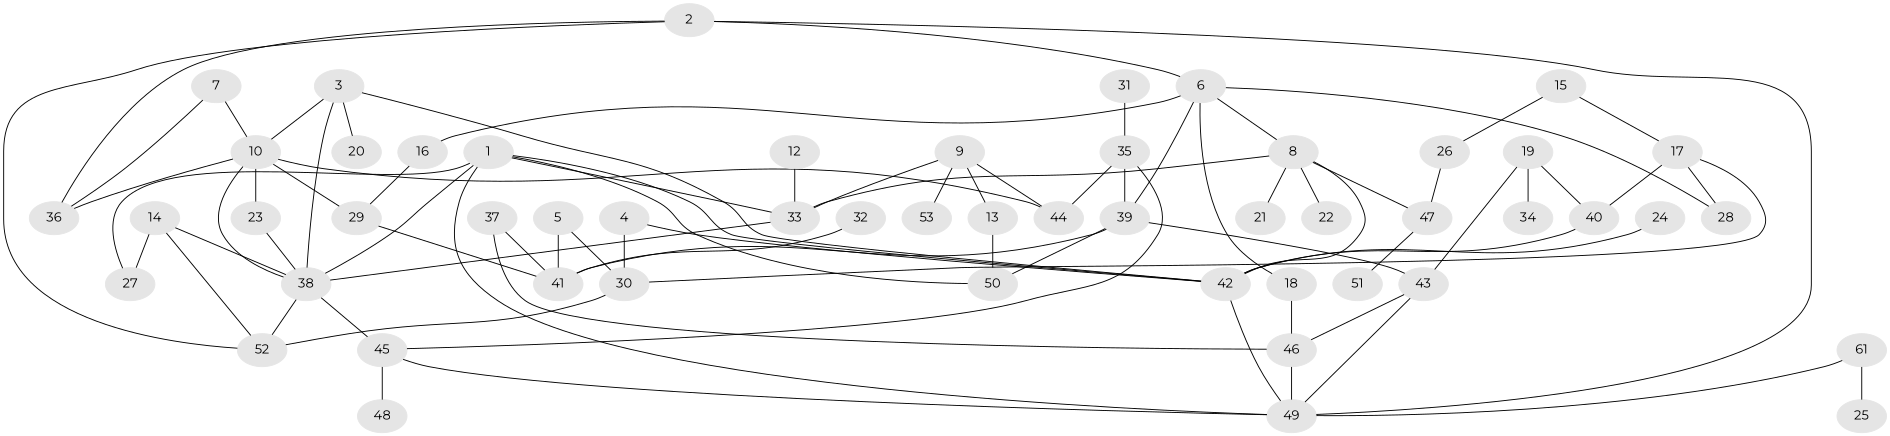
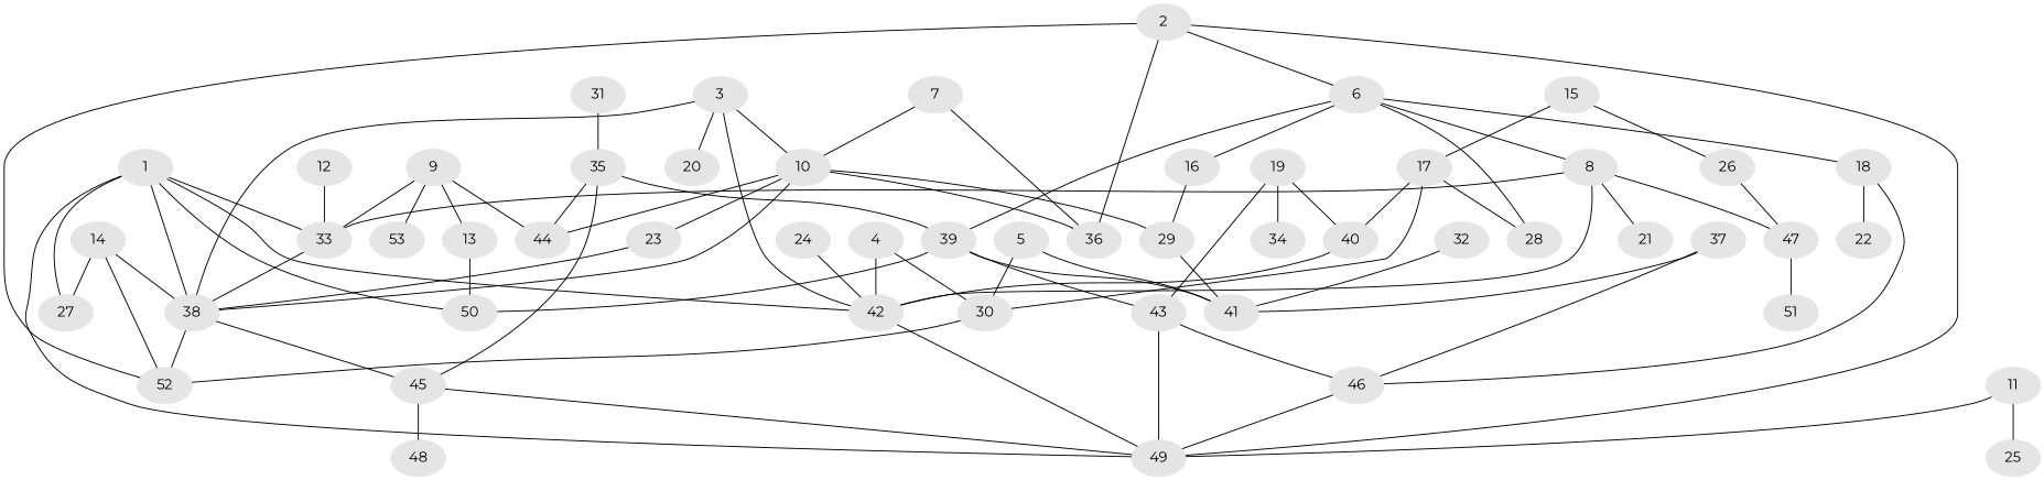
  graph {
    fontname=Montserrat
    node [color=gray90 fontname=Montserrat style=filled]
    edge [fontname=Montserrat weight=1.0]
    1
    27
    33
    38
    42
    49
    50
    52
    45
    2
    6
    36
    8
    16
    18
    28
    39
    3
    10
    20
    44
    23
    29
    4
    30
    5
    41
    21
    22
    47
    46
    43
    7
    51
    9
    53
    13
-   11 [label=61]
+   11
    25
    12
    14
    15
    17
    26
    40
    19
    34
    24
    31
    35
    32
    48
    37
    1 -- 27
    1 -- 33
    1 -- 38 [weight=2.0]
    1 -- 42
    1 -- 49
    1 -- 50
    33 -- 38
    38 -- 52
    38 -- 45 [weight=2.0]
    42 -- 49
    45 -- 49
    45 -- 48
    2 -- 49
    2 -- 52
    2 -- 6
    2 -- 36
    6 -- 8
    6 -- 16
    6 -- 18
    6 -- 28
    6 -- 39
    8 -- 33
    8 -- 42
    8 -- 21
-   8 -- 22
+   18 -- 22
    8 -- 47
    16 -- 29
    18 -- 46
    39 -- 50
    39 -- 41
    39 -- 43
    3 -- 38
    3 -- 42
    3 -- 10
    3 -- 20
    10 -- 38
    10 -- 36
    10 -- 44
    10 -- 23
    10 -- 29
    23 -- 38
    29 -- 41
    4 -- 42
    4 -- 30
    30 -- 52
    5 -- 30
    5 -- 41
    47 -- 51
    46 -- 49
    43 -- 49
    43 -- 46
    7 -- 36
    7 -- 10
    9 -- 33
    9 -- 44
    9 -- 53
    9 -- 13
    13 -- 50
    11 -- 49
    11 -- 25
    12 -- 33
    14 -- 27
    14 -- 38 [weight=2.0]
    14 -- 52
    15 -- 17
    15 -- 26
    17 -- 28
    17 -- 30
    17 -- 40
    26 -- 47
    40 -- 42
    19 -- 43
    19 -- 40
    19 -- 34
    24 -- 42
    31 -- 35
    35 -- 45
    35 -- 39
    35 -- 44
    32 -- 41
    37 -- 41
    37 -- 46
  }
